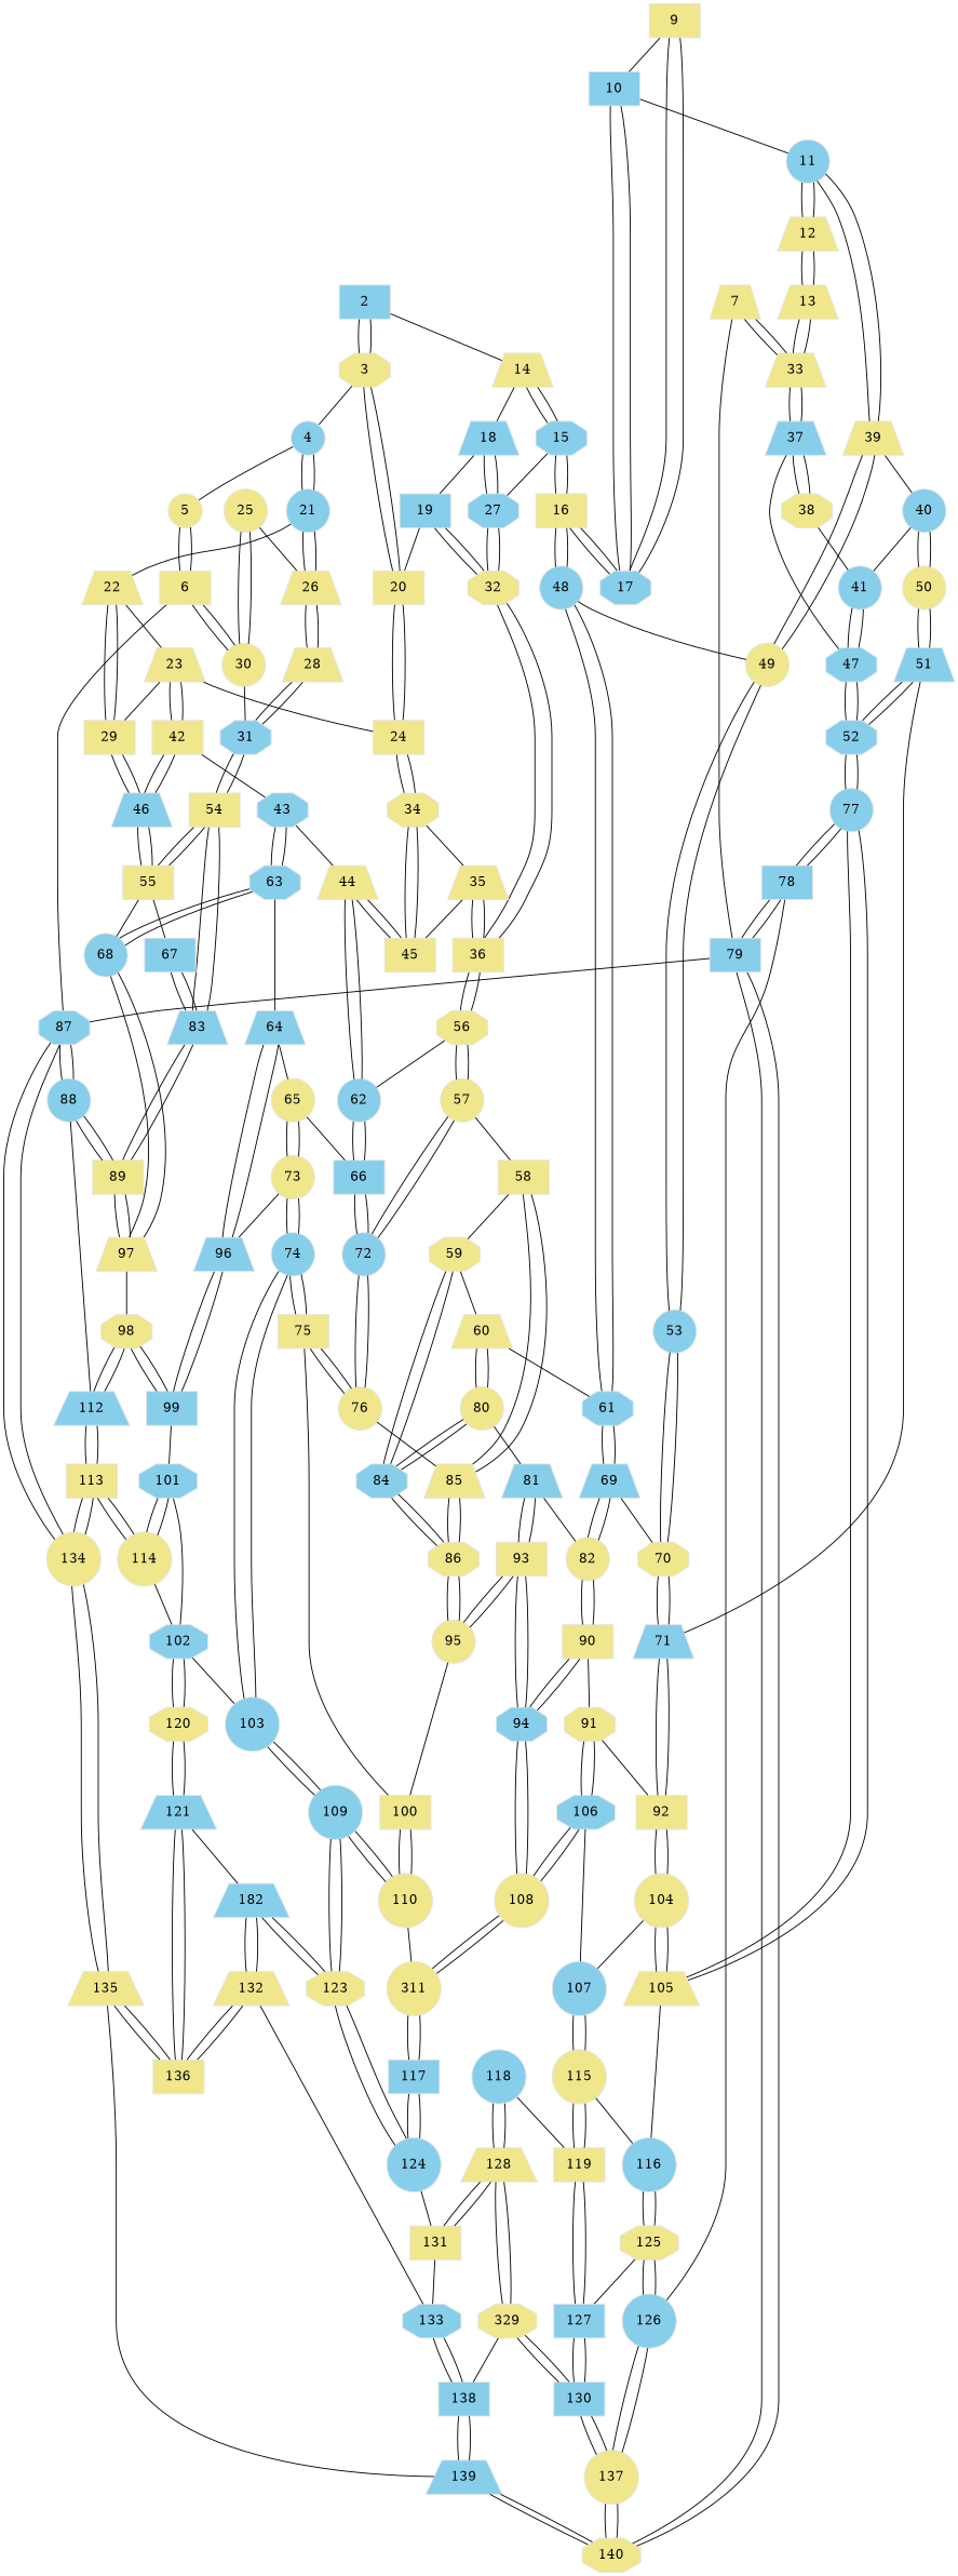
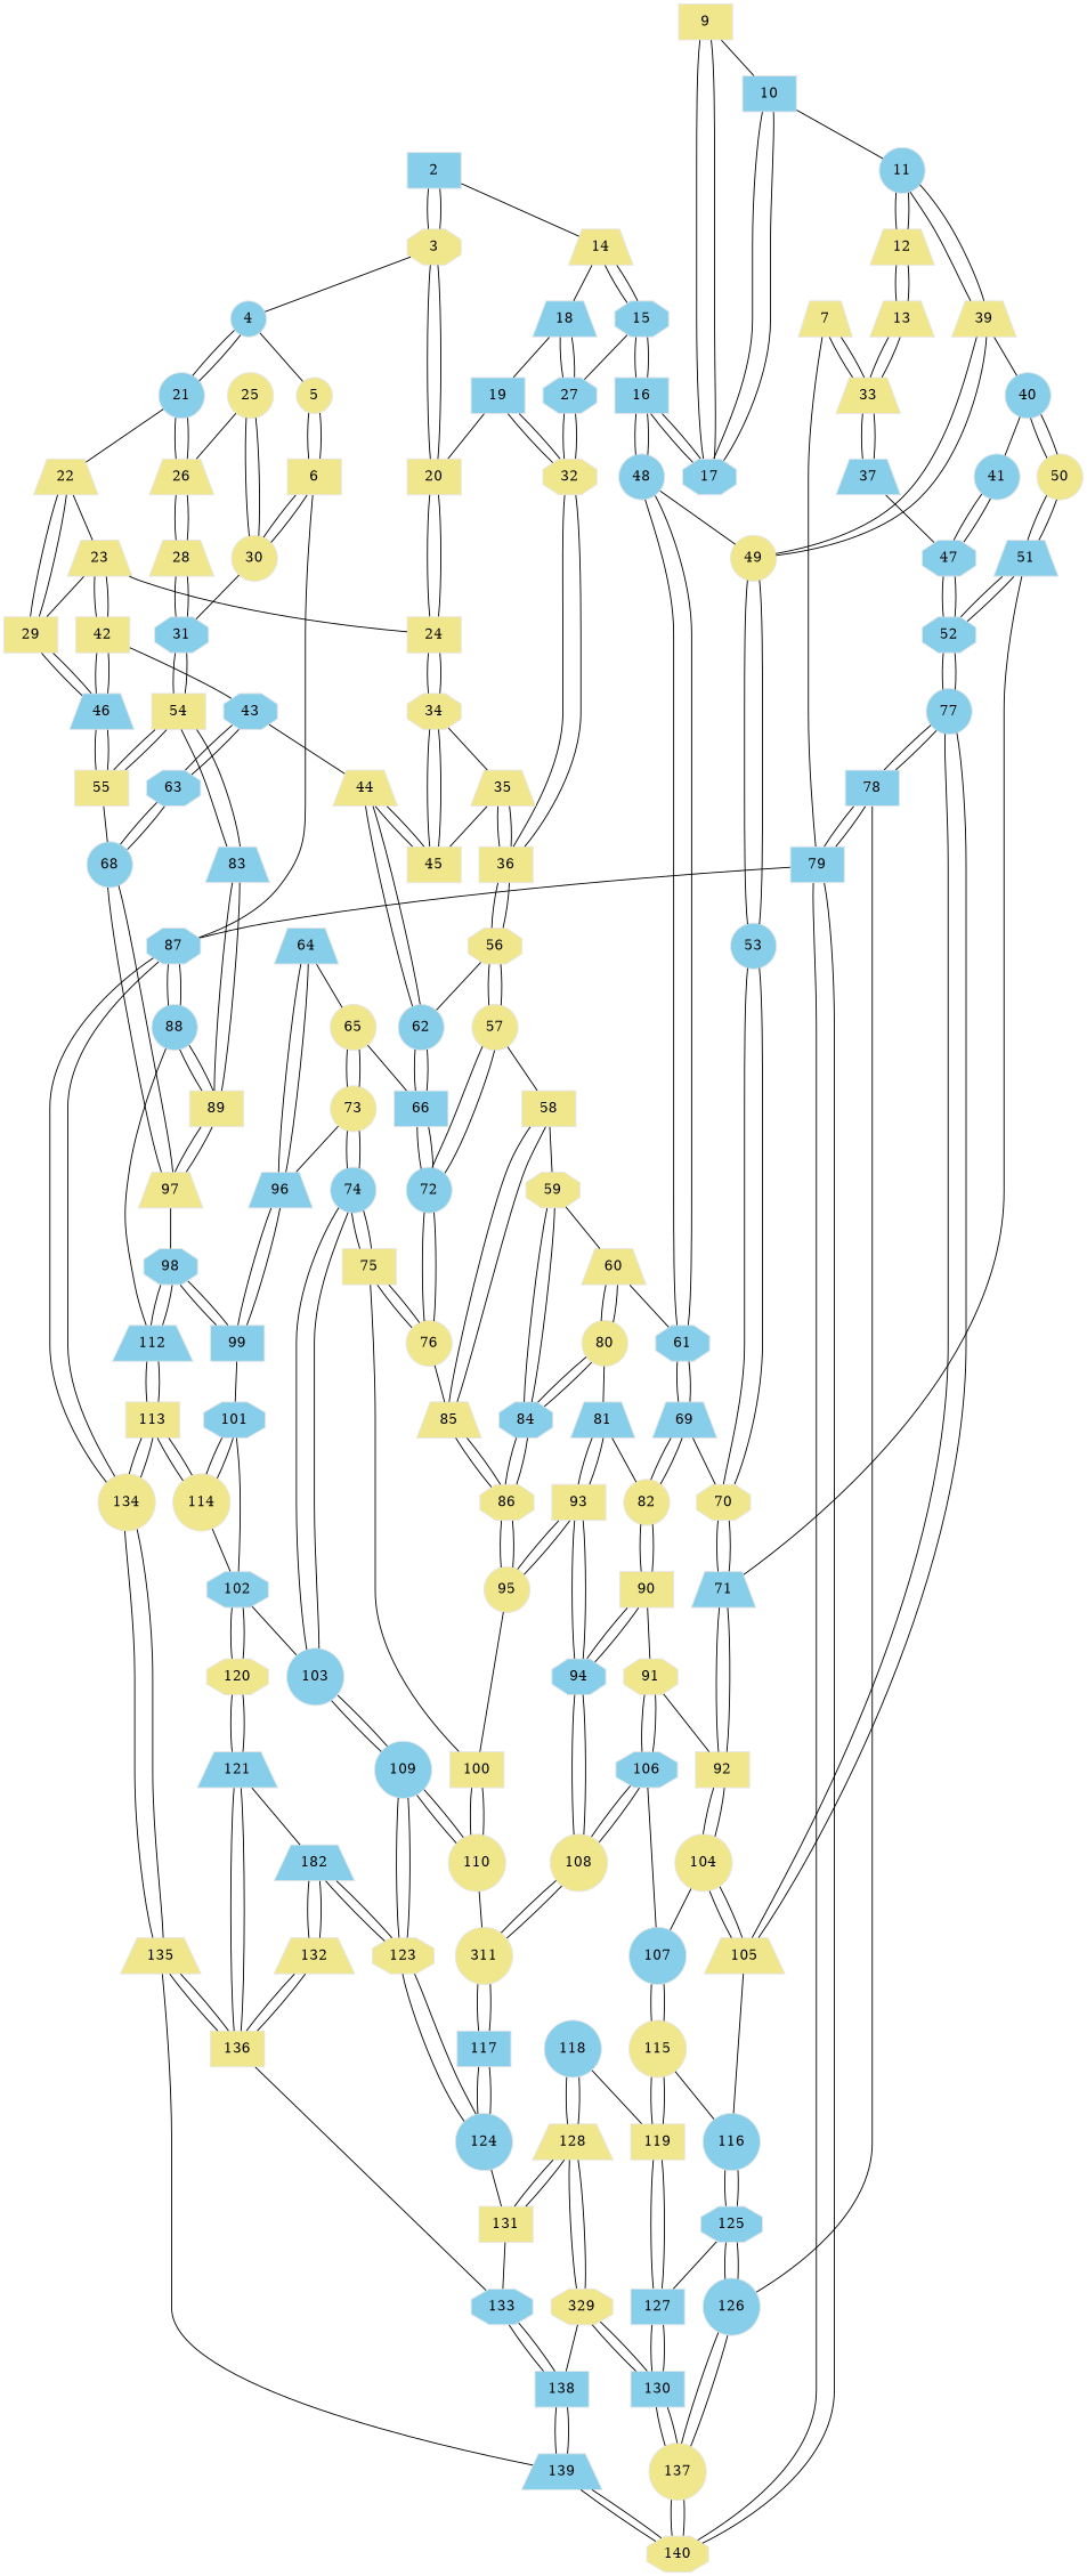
  graph {
    node [color=gray90 fillcolor=khaki shape=circle style=filled]
    2 [fillcolor=skyblue shape=box]
    3 [shape=octagon]
    14 [shape=trapezium]
    9 [shape=box]
    10 [fillcolor=skyblue shape=box]
    17 [fillcolor=skyblue shape=octagon]
    4 [fillcolor=skyblue]
    20 [shape=box]
    15 [fillcolor=skyblue shape=octagon]
    18 [fillcolor=skyblue shape=trapezium]
    5
    21 [fillcolor=skyblue]
    24 [shape=box]
    6 [shape=box]
    22 [shape=trapezium]
    26 [shape=trapezium]
    30
    87 [fillcolor=skyblue shape=octagon]
    25
    7 [shape=trapezium]
    33 [shape=trapezium]
    79 [fillcolor=skyblue shape=box]
    31 [fillcolor=skyblue shape=octagon]
    88 [fillcolor=skyblue]
    134
    37 [fillcolor=skyblue shape=trapezium]
    140 [shape=octagon]
    13 [shape=trapezium]
    11 [fillcolor=skyblue]
    12 [shape=trapezium]
    39 [shape=trapezium]
    40 [fillcolor=skyblue]
    49
-   16 [shape=box]
+   16 [fillcolor=skyblue shape=box]
    27 [fillcolor=skyblue shape=octagon]
    19 [fillcolor=skyblue shape=box]
    48 [fillcolor=skyblue]
    32 [shape=octagon]
    61 [fillcolor=skyblue shape=octagon]
    36 [shape=box]
    34 [shape=octagon]
    23 [shape=trapezium]
    29 [shape=box]
    28 [shape=trapezium]
    42 [shape=box]
    46 [fillcolor=skyblue shape=trapezium]
    43 [fillcolor=skyblue shape=octagon]
    35 [shape=trapezium]
    45 [shape=box]
    54 [shape=box]
    55 [shape=box]
    83 [fillcolor=skyblue shape=trapezium]
    56 [shape=octagon]
-   38 [shape=octagon]
    47 [fillcolor=skyblue shape=octagon]
    62 [fillcolor=skyblue]
    57
    41 [fillcolor=skyblue]
    52 [fillcolor=skyblue shape=octagon]
    50
    53 [fillcolor=skyblue]
    51 [fillcolor=skyblue shape=trapezium]
    44 [shape=trapezium]
    63 [fillcolor=skyblue shape=octagon]
    64 [fillcolor=skyblue shape=trapezium]
    68 [fillcolor=skyblue]
    66 [fillcolor=skyblue shape=box]
-   67 [fillcolor=skyblue shape=box]
    77 [fillcolor=skyblue]
    69 [fillcolor=skyblue shape=trapezium]
    70 [shape=octagon]
    71 [fillcolor=skyblue shape=trapezium]
    92 [shape=box]
    78 [fillcolor=skyblue shape=box]
    105 [shape=trapezium]
    89 [shape=box]
    58 [shape=box]
    72 [fillcolor=skyblue]
    59 [shape=octagon]
    85 [shape=trapezium]
    76
    60 [shape=trapezium]
    84 [fillcolor=skyblue shape=octagon]
    86 [shape=octagon]
    80
    81 [fillcolor=skyblue shape=trapezium]
    82
    65
    96 [fillcolor=skyblue shape=trapezium]
    97 [shape=trapezium]
    73
    99 [fillcolor=skyblue shape=box]
    74 [fillcolor=skyblue]
-   98 [shape=octagon]
+   98 [fillcolor=skyblue shape=octagon]
    90 [shape=box]
    104
    75 [shape=box]
    103 [fillcolor=skyblue]
    100 [shape=box]
    109 [fillcolor=skyblue]
    110
    126 [fillcolor=skyblue]
    116 [fillcolor=skyblue]
    137
    93 [shape=box]
    95
    94 [fillcolor=skyblue shape=octagon]
    91 [shape=octagon]
    112 [fillcolor=skyblue shape=trapezium]
    135 [shape=trapezium]
    113 [shape=box]
    106 [fillcolor=skyblue shape=octagon]
    108
    107 [fillcolor=skyblue]
    n115 [label=311]
    101 [fillcolor=skyblue shape=octagon]
    102 [fillcolor=skyblue shape=octagon]
    114
    120 [shape=octagon]
    121 [fillcolor=skyblue shape=trapezium]
    123 [shape=octagon]
    115
-   125 [shape=octagon]
+   125 [fillcolor=skyblue shape=octagon]
    119 [shape=box]
    117 [fillcolor=skyblue shape=box]
    124 [fillcolor=skyblue]
    127 [fillcolor=skyblue shape=box]
    118 [fillcolor=skyblue]
    128 [shape=trapezium]
    131 [shape=box]
    n131 [label=329 shape=octagon]
    130 [fillcolor=skyblue shape=box]
    n133 [fillcolor=skyblue label=182 shape=trapezium]
    136 [shape=box]
    132 [shape=trapezium]
    133 [fillcolor=skyblue shape=octagon]
    138 [fillcolor=skyblue shape=box]
    139 [fillcolor=skyblue shape=trapezium]
    2 -- 3
    2 -- 3
    2 -- 14
    3 -- 4
    3 -- 20
    3 -- 20
    14 -- 15
    14 -- 15
    14 -- 18
    9 -- 10
    9 -- 17
    9 -- 17
    10 -- 17
    10 -- 17
    10 -- 11
    4 -- 5
    4 -- 21
    4 -- 21
    20 -- 24
    20 -- 24
    15 -- 16
    15 -- 16
    15 -- 27
    18 -- 27
    18 -- 27
    18 -- 19
    5 -- 6
    5 -- 6
    21 -- 22
    21 -- 26
    21 -- 26
    24 -- 34
    24 -- 34
    6 -- 30
    6 -- 30
    6 -- 87
    22 -- 23
    22 -- 29
    22 -- 29
    26 -- 28
    26 -- 28
    30 -- 31
    87 -- 88
    87 -- 88
    87 -- 134
    87 -- 134
    25 -- 26
    25 -- 30
    25 -- 30
    7 -- 33
    7 -- 33
    7 -- 79
    33 -- 37
    33 -- 37
    79 -- 87
    79 -- 140
    79 -- 140
    31 -- 54
    31 -- 54
    88 -- 89
    88 -- 89
    88 -- 112
    134 -- 135
    134 -- 135
-   37 -- 38
-   37 -- 38
    37 -- 47
    13 -- 33
    13 -- 33
    11 -- 12
    11 -- 12
    11 -- 39
    11 -- 39
    12 -- 13
    12 -- 13
    39 -- 40
    39 -- 49
    39 -- 49
    40 -- 41
    40 -- 50
    40 -- 50
    49 -- 53
    49 -- 53
    16 -- 17
    16 -- 17
    16 -- 48
    16 -- 48
    27 -- 32
    27 -- 32
    19 -- 20
    19 -- 32
    19 -- 32
    48 -- 49
    48 -- 61
    48 -- 61
    32 -- 36
    32 -- 36
    61 -- 69
    61 -- 69
    36 -- 56
    36 -- 56
    34 -- 35
    34 -- 45
    34 -- 45
    23 -- 24
    23 -- 29
    23 -- 42
    23 -- 42
    29 -- 46
    29 -- 46
    28 -- 31
    28 -- 31
    42 -- 46
    42 -- 46
    42 -- 43
    46 -- 55
    46 -- 55
    43 -- 44
    43 -- 63
    43 -- 63
    35 -- 36
    35 -- 36
    35 -- 45
    54 -- 55
    54 -- 55
    54 -- 83
    54 -- 83
    55 -- 68
-   55 -- 67
    83 -- 89
    83 -- 89
    56 -- 62
    56 -- 57
    56 -- 57
-   38 -- 41
    47 -- 52
    47 -- 52
    62 -- 66
    62 -- 66
    57 -- 58
    57 -- 72
    57 -- 72
    41 -- 47
    41 -- 47
    52 -- 77
    52 -- 77
    50 -- 51
    50 -- 51
    53 -- 70
    53 -- 70
    51 -- 52
    51 -- 52
    51 -- 71
    44 -- 45
    44 -- 45
    44 -- 62
    44 -- 62
-   63 -- 64
    63 -- 68
    63 -- 68
    64 -- 65
    64 -- 96
    64 -- 96
    68 -- 97
    68 -- 97
    66 -- 72
    66 -- 72
-   67 -- 83
-   67 -- 83
    77 -- 78
    77 -- 78
    77 -- 105
    77 -- 105
    69 -- 70
    69 -- 82
    69 -- 82
    70 -- 71
    70 -- 71
    71 -- 92
    71 -- 92
    92 -- 104
    92 -- 104
    78 -- 79
    78 -- 79
    78 -- 126
    105 -- 116
    89 -- 97
    89 -- 97
    58 -- 59
    58 -- 85
    58 -- 85
    72 -- 76
    72 -- 76
    59 -- 60
    59 -- 84
    59 -- 84
    85 -- 86
    85 -- 86
    76 -- 85
    60 -- 61
    60 -- 80
    60 -- 80
    84 -- 86
    84 -- 86
    86 -- 95
    86 -- 95
    80 -- 84
    80 -- 84
    80 -- 81
    81 -- 82
    81 -- 93
    81 -- 93
    82 -- 90
    82 -- 90
    65 -- 66
    65 -- 73
    65 -- 73
    96 -- 99
    96 -- 99
    97 -- 98
    73 -- 96
    73 -- 74
    73 -- 74
    99 -- 101
    74 -- 75
    74 -- 75
    74 -- 103
    74 -- 103
    98 -- 99
    98 -- 99
    98 -- 112
    98 -- 112
    90 -- 94
    90 -- 94
    90 -- 91
    104 -- 105
    104 -- 105
    104 -- 107
    75 -- 76
    75 -- 76
    75 -- 100
    103 -- 109
    103 -- 109
    100 -- 110
    100 -- 110
    109 -- 110
    109 -- 110
    109 -- 123
    109 -- 123
    110 -- n115
    126 -- 137
    126 -- 137
    116 -- 125
    116 -- 125
    137 -- 140
    137 -- 140
    93 -- 95
    93 -- 95
    93 -- 94
    93 -- 94
    95 -- 100
    94 -- 108
    94 -- 108
    91 -- 92
    91 -- 106
    91 -- 106
    112 -- 113
    112 -- 113
    135 -- 136
    135 -- 136
    135 -- 139
    113 -- 134
    113 -- 134
    113 -- 114
    113 -- 114
    106 -- 108
    106 -- 108
    106 -- 107
    108 -- n115
    108 -- n115
    107 -- 115
    107 -- 115
    n115 -- 117
    n115 -- 117
    101 -- 102
    101 -- 114
    101 -- 114
    102 -- 103
    102 -- 120
    102 -- 120
    114 -- 102
    120 -- 121
    120 -- 121
    121 -- n133
    121 -- 136
    121 -- 136
    123 -- 124
    123 -- 124
    115 -- 116
    115 -- 119
    115 -- 119
    125 -- 126
    125 -- 126
    125 -- 127
    119 -- 127
    119 -- 127
    117 -- 124
    117 -- 124
    124 -- 131
    127 -- 130
    127 -- 130
    118 -- 119
    118 -- 128
    118 -- 128
    128 -- 131
    128 -- 131
    128 -- n131
    128 -- n131
    131 -- 133
    n131 -- 130
    n131 -- 130
    n131 -- 138
    130 -- 137
    130 -- 137
    n133 -- 123
    n133 -- 123
    n133 -- 132
    n133 -- 132
    132 -- 136
    132 -- 136
-   132 -- 133
+   136 -- 133
    133 -- 138
    133 -- 138
    138 -- 139
    138 -- 139
    139 -- 140
    139 -- 140
  }
